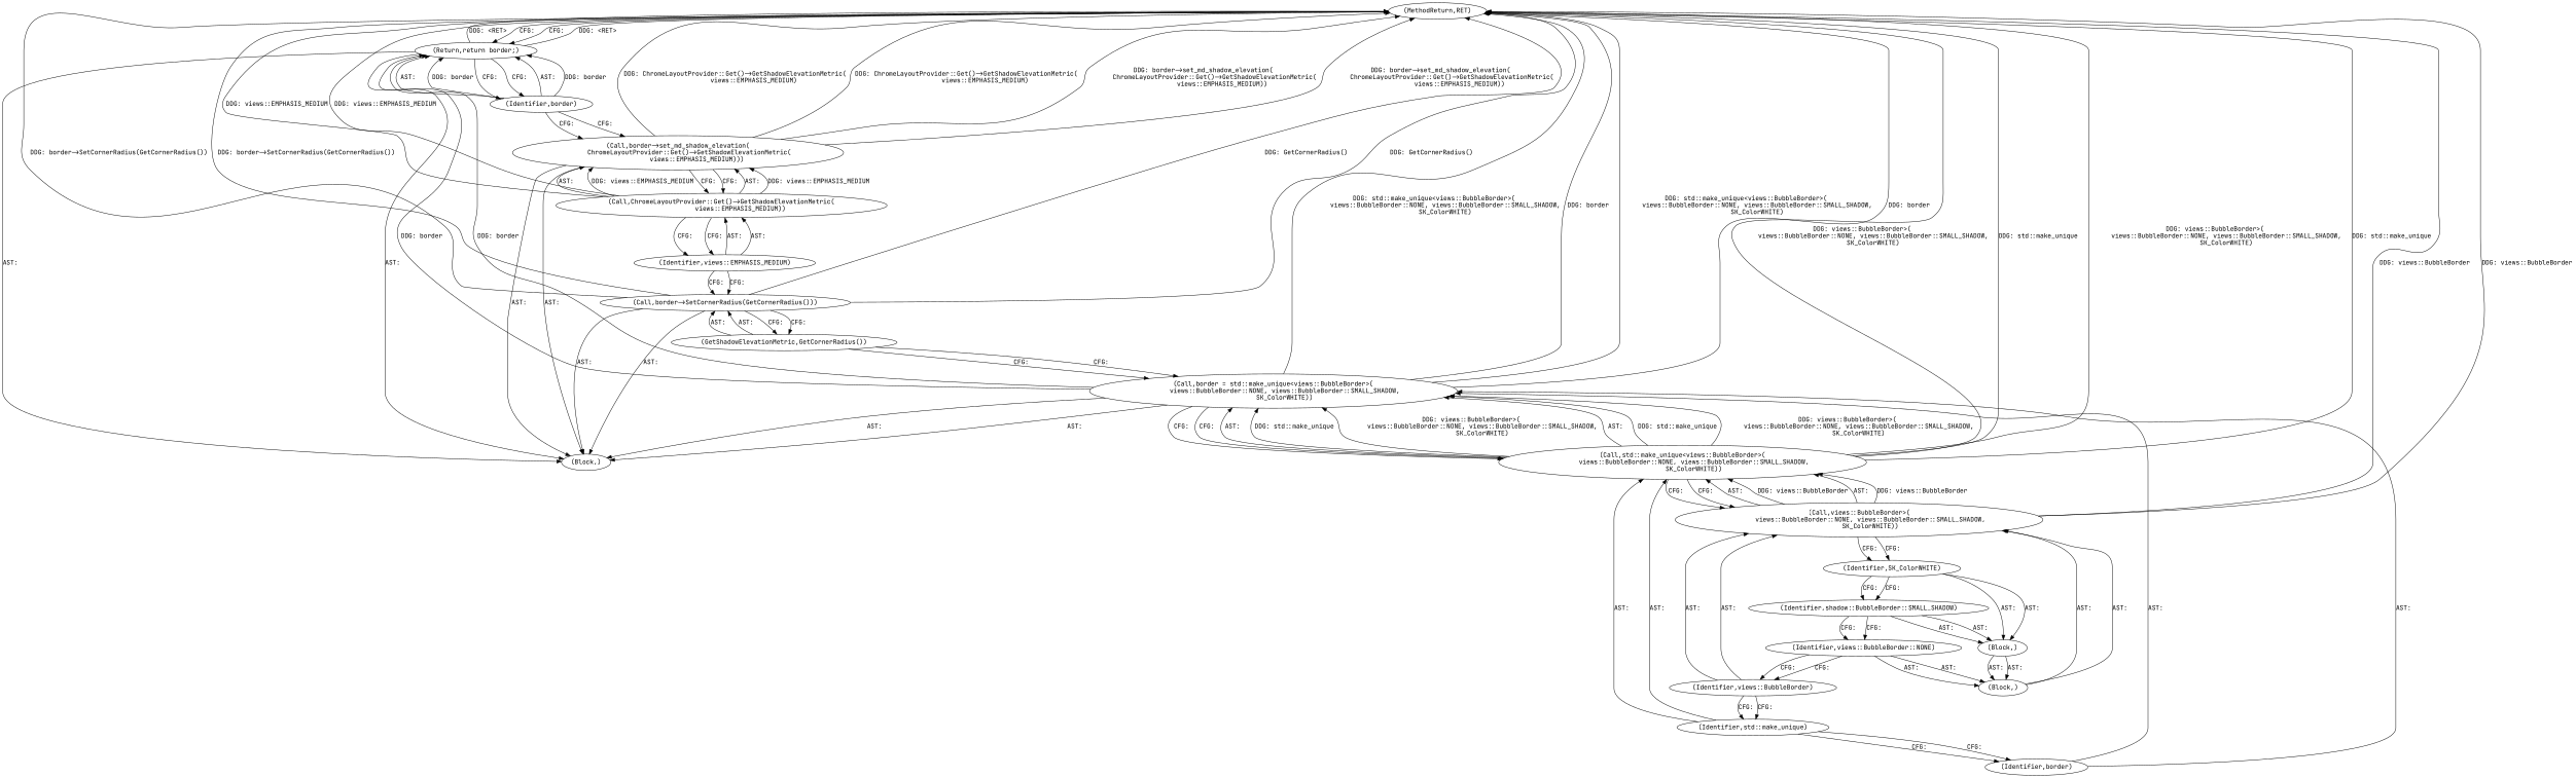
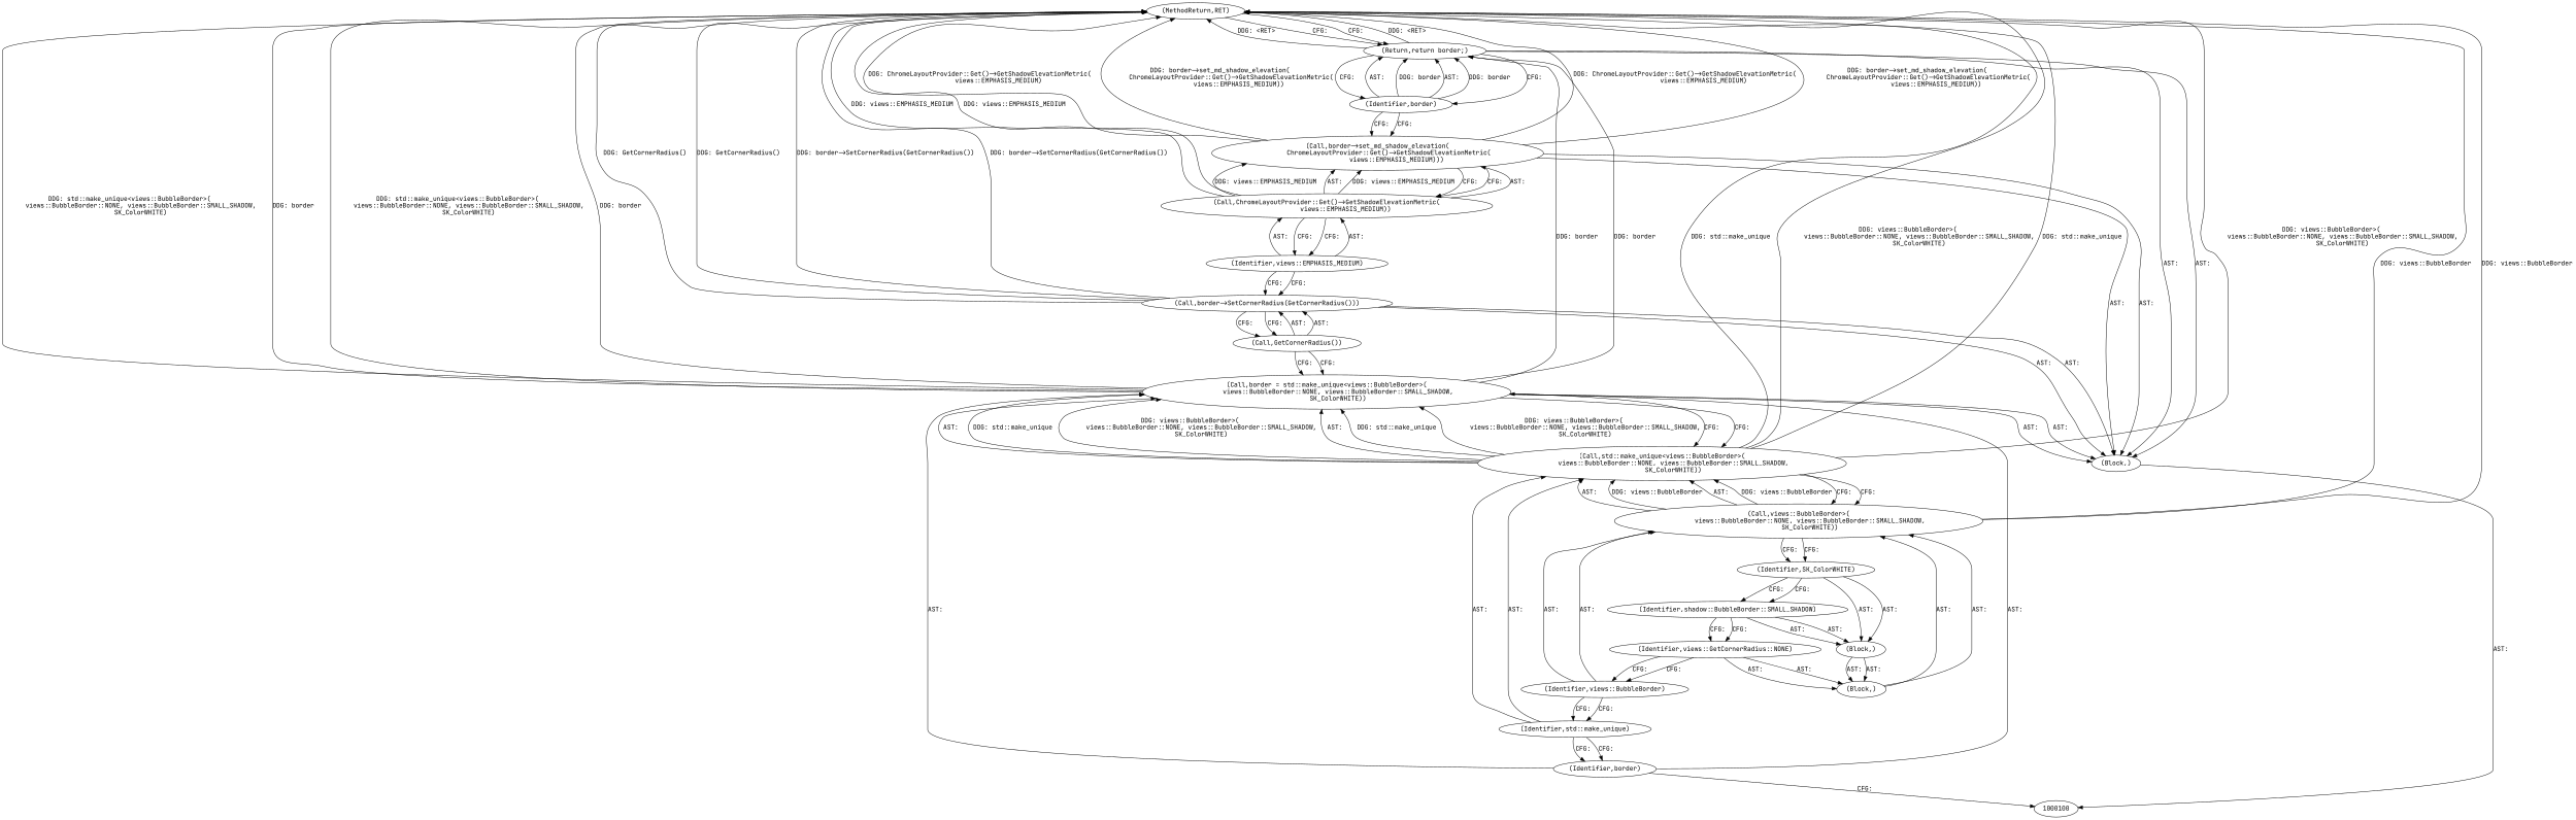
  digraph {
    fontname="JetBrains Mono"
    node [fontname="JetBrains Mono"]
    edge [fontname="JetBrains Mono"]
    n1 [label="(MethodReturn,RET)"]
    n2 [label="(Return,return border;)"]
    n3 [label="(Block,)"]
    n4 [label="(Identifier,border)"]
+   1000100
    n6 [label="(Call,std::make_unique<views::BubbleBorder>(\n      views::BubbleBorder::NONE, views::BubbleBorder::SMALL_SHADOW,\n      SK_ColorWHITE))"]
    n7 [label="(Call,views::BubbleBorder>(\n      views::BubbleBorder::NONE, views::BubbleBorder::SMALL_SHADOW,\n      SK_ColorWHITE))"]
    n8 [label="(Call,border = std::make_unique<views::BubbleBorder>(\n      views::BubbleBorder::NONE, views::BubbleBorder::SMALL_SHADOW,\n      SK_ColorWHITE))"]
    n9 [label="(Identifier,SK_ColorWHITE)"]
    n10 [label="(Identifier,std::make_unique)"]
    n11 [label="(Identifier,border)"]
    n12 [label="(Block,)"]
    n13 [label="(Identifier,shadow::BubbleBorder::SMALL_SHADOW)"]
    n14 [label="(Identifier,views::BubbleBorder)"]
    n15 [label="(Block,)"]
-   n16 [label="(Identifier,views::BubbleBorder::NONE)"]
+   n16 [label="(Identifier,views::GetCornerRadius::NONE)"]
    n17 [label="(Call,border->SetCornerRadius(GetCornerRadius()))"]
-   n18 [label="(GetShadowElevationMetric,GetCornerRadius())"]
+   n18 [label="(Call,GetCornerRadius())"]
    n19 [label="(Call,border->set_md_shadow_elevation(\n      ChromeLayoutProvider::Get()->GetShadowElevationMetric(\n          views::EMPHASIS_MEDIUM)))"]
    n20 [label="(Call,ChromeLayoutProvider::Get()->GetShadowElevationMetric(\n          views::EMPHASIS_MEDIUM))"]
    n21 [label="(Identifier,views::EMPHASIS_MEDIUM)"]
    n1 -> n2 [label="CFG: "]
    n1 -> n2 [label="CFG: "]
    n2 -> n1 [label="DDG: <RET>"]
    n2 -> n1 [label="DDG: <RET>"]
    n2 -> n3 [label="AST: "]
    n2 -> n3 [label="AST: "]
    n2 -> n4 [label="CFG: "]
    n2 -> n4 [label="CFG: "]
+   n3 -> 1000100 [label="AST: "]
    n4 -> n2 [label="AST: "]
    n4 -> n2 [label="DDG: border"]
    n4 -> n2 [label="AST: "]
    n4 -> n2 [label="DDG: border"]
    n4 -> n19 [label="CFG: "]
    n4 -> n19 [label="CFG: "]
    n6 -> n1 [label="DDG: views::BubbleBorder>(\n      views::BubbleBorder::NONE, views::BubbleBorder::SMALL_SHADOW,\n      SK_ColorWHITE)"]
    n6 -> n1 [label="DDG: std::make_unique"]
    n6 -> n1 [label="DDG: views::BubbleBorder>(\n      views::BubbleBorder::NONE, views::BubbleBorder::SMALL_SHADOW,\n      SK_ColorWHITE)"]
    n6 -> n1 [label="DDG: std::make_unique"]
    n6 -> n7 [label="CFG: "]
    n6 -> n7 [label="CFG: "]
    n6 -> n8 [label="AST: "]
    n6 -> n8 [label="DDG: std::make_unique"]
    n6 -> n8 [label="DDG: views::BubbleBorder>(\n      views::BubbleBorder::NONE, views::BubbleBorder::SMALL_SHADOW,\n      SK_ColorWHITE)"]
    n6 -> n8 [label="AST: "]
    n6 -> n8 [label="DDG: std::make_unique"]
    n6 -> n8 [label="DDG: views::BubbleBorder>(\n      views::BubbleBorder::NONE, views::BubbleBorder::SMALL_SHADOW,\n      SK_ColorWHITE)"]
    n7 -> n1 [label="DDG: views::BubbleBorder"]
    n7 -> n1 [label="DDG: views::BubbleBorder"]
    n7 -> n6 [label="AST: "]
    n7 -> n6 [label="DDG: views::BubbleBorder"]
    n7 -> n6 [label="AST: "]
    n7 -> n6 [label="DDG: views::BubbleBorder"]
    n7 -> n9 [label="CFG: "]
    n7 -> n9 [label="CFG: "]
    n8 -> n1 [label="DDG: border"]
    n8 -> n1 [label="DDG: std::make_unique<views::BubbleBorder>(\n      views::BubbleBorder::NONE, views::BubbleBorder::SMALL_SHADOW,\n      SK_ColorWHITE)"]
    n8 -> n1 [label="DDG: border"]
    n8 -> n1 [label="DDG: std::make_unique<views::BubbleBorder>(\n      views::BubbleBorder::NONE, views::BubbleBorder::SMALL_SHADOW,\n      SK_ColorWHITE)"]
    n8 -> n2 [label="DDG: border"]
    n8 -> n2 [label="DDG: border"]
    n8 -> n3 [label="AST: "]
    n8 -> n3 [label="AST: "]
    n8 -> n6 [label="CFG: "]
    n8 -> n6 [label="CFG: "]
    n9 -> n12 [label="AST: "]
    n9 -> n12 [label="AST: "]
    n9 -> n13 [label="CFG: "]
    n9 -> n13 [label="CFG: "]
    n10 -> n6 [label="AST: "]
    n10 -> n6 [label="AST: "]
    n10 -> n11 [label="CFG: "]
    n10 -> n11 [label="CFG: "]
+   n11 -> 1000100 [label="CFG: "]
    n11 -> n8 [label="AST: "]
    n11 -> n8 [label="AST: "]
    n12 -> n15 [label="AST: "]
    n12 -> n15 [label="AST: "]
    n13 -> n12 [label="AST: "]
    n13 -> n12 [label="AST: "]
    n13 -> n16 [label="CFG: "]
    n13 -> n16 [label="CFG: "]
    n14 -> n7 [label="AST: "]
    n14 -> n7 [label="AST: "]
    n14 -> n10 [label="CFG: "]
    n14 -> n10 [label="CFG: "]
    n15 -> n7 [label="AST: "]
    n15 -> n7 [label="AST: "]
    n16 -> n14 [label="CFG: "]
    n16 -> n14 [label="CFG: "]
    n16 -> n15 [label="AST: "]
    n16 -> n15 [label="AST: "]
    n17 -> n1 [label="DDG: border->SetCornerRadius(GetCornerRadius())"]
    n17 -> n1 [label="DDG: GetCornerRadius()"]
    n17 -> n1 [label="DDG: border->SetCornerRadius(GetCornerRadius())"]
    n17 -> n1 [label="DDG: GetCornerRadius()"]
    n17 -> n3 [label="AST: "]
    n17 -> n3 [label="AST: "]
    n17 -> n18 [label="CFG: "]
    n17 -> n18 [label="CFG: "]
    n18 -> n8 [label="CFG: "]
    n18 -> n8 [label="CFG: "]
    n18 -> n17 [label="AST: "]
    n18 -> n17 [label="AST: "]
    n19 -> n1 [label="DDG: ChromeLayoutProvider::Get()->GetShadowElevationMetric(\n          views::EMPHASIS_MEDIUM)"]
    n19 -> n1 [label="DDG: border->set_md_shadow_elevation(\n      ChromeLayoutProvider::Get()->GetShadowElevationMetric(\n          views::EMPHASIS_MEDIUM))"]
    n19 -> n1 [label="DDG: ChromeLayoutProvider::Get()->GetShadowElevationMetric(\n          views::EMPHASIS_MEDIUM)"]
    n19 -> n1 [label="DDG: border->set_md_shadow_elevation(\n      ChromeLayoutProvider::Get()->GetShadowElevationMetric(\n          views::EMPHASIS_MEDIUM))"]
    n19 -> n3 [label="AST: "]
    n19 -> n3 [label="AST: "]
    n19 -> n20 [label="CFG: "]
    n19 -> n20 [label="CFG: "]
    n20 -> n1 [label="DDG: views::EMPHASIS_MEDIUM"]
    n20 -> n1 [label="DDG: views::EMPHASIS_MEDIUM"]
    n20 -> n19 [label="AST: "]
    n20 -> n19 [label="DDG: views::EMPHASIS_MEDIUM"]
    n20 -> n19 [label="AST: "]
    n20 -> n19 [label="DDG: views::EMPHASIS_MEDIUM"]
    n20 -> n21 [label="CFG: "]
    n20 -> n21 [label="CFG: "]
    n21 -> n17 [label="CFG: "]
    n21 -> n17 [label="CFG: "]
    n21 -> n20 [label="AST: "]
    n21 -> n20 [label="AST: "]
  }
